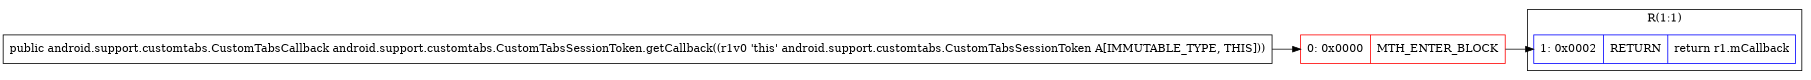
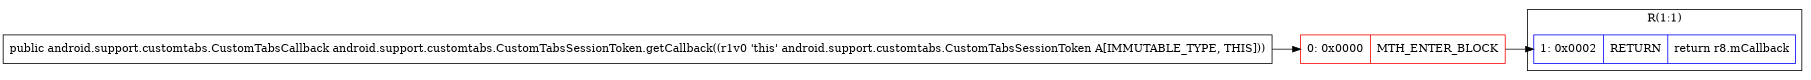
  digraph {
    rankdir=LR
    node [shape=record]
-   n1 [color=blue label="{1\:\ 0x0002|RETURN\l|return r1.mCallback\l}"]
+   n1 [color=blue label="{1\:\ 0x0002|RETURN\l|return r8.mCallback\l}"]
    n2 [color=red label="{0\:\ 0x0000|MTH_ENTER_BLOCK\l}"]
    n3 [label="{public android.support.customtabs.CustomTabsCallback android.support.customtabs.CustomTabsSessionToken.getCallback((r1v0 'this' android.support.customtabs.CustomTabsSessionToken A[IMMUTABLE_TYPE, THIS])) }"]
    subgraph cluster_1 {
      label="R(1:1)"
      n1
    }
    n2 -> n1
    n3 -> n2
  }
